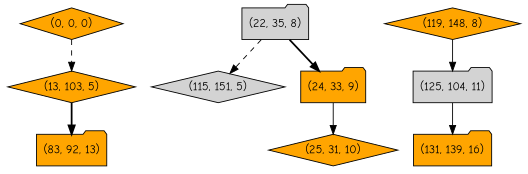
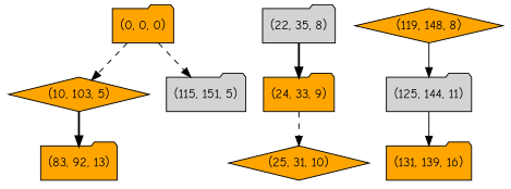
  digraph {
    fontname="Comic Neue"
    node [fillcolor=orange fontname="Comic Neue" shape=diamond style=filled]
    edge [fontname="Comic Neue" style=dashed]
-   "(0, 0, 0)"
-   "(10, 103, 5)" [label="(13, 103, 5)"]
-   "(115, 151, 5)" [fillcolor=lightgrey]
+   "(0, 0, 0)" [shape=folder]
+   "(10, 103, 5)"
+   "(115, 151, 5)" [fillcolor=lightgrey shape=folder]
    "(83, 92, 13)" [shape=folder]
    "(22, 35, 8)" [fillcolor=lightgrey shape=folder]
    "(24, 33, 9)" [shape=folder]
    "(25, 31, 10)"
    "(119, 148, 8)"
-   "(125, 144, 11)" [fillcolor=lightgrey shape=folder label="(125, 104, 11)"]
+   "(125, 144, 11)" [fillcolor=lightgrey shape=folder]
    "(131, 139, 16)" [shape=folder]
    "(0, 0, 0)" -> "(10, 103, 5)"
-   "(22, 35, 8)" -> "(115, 151, 5)"
+   "(0, 0, 0)" -> "(115, 151, 5)"
    "(10, 103, 5)" -> "(83, 92, 13)" [style=bold]
    "(22, 35, 8)" -> "(24, 33, 9)" [style=bold]
-   "(24, 33, 9)" -> "(25, 31, 10)" [style=solid]
+   "(24, 33, 9)" -> "(25, 31, 10)"
    "(119, 148, 8)" -> "(125, 144, 11)" [style=solid]
    "(125, 144, 11)" -> "(131, 139, 16)" [style=solid]
  }
